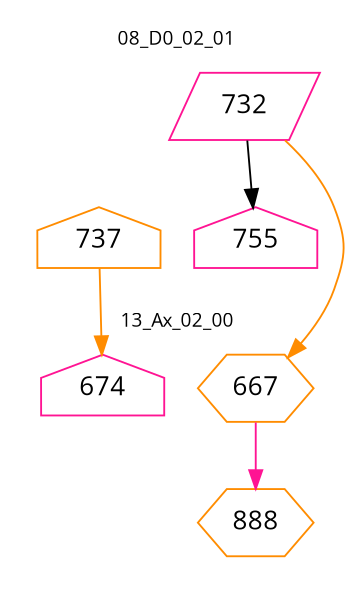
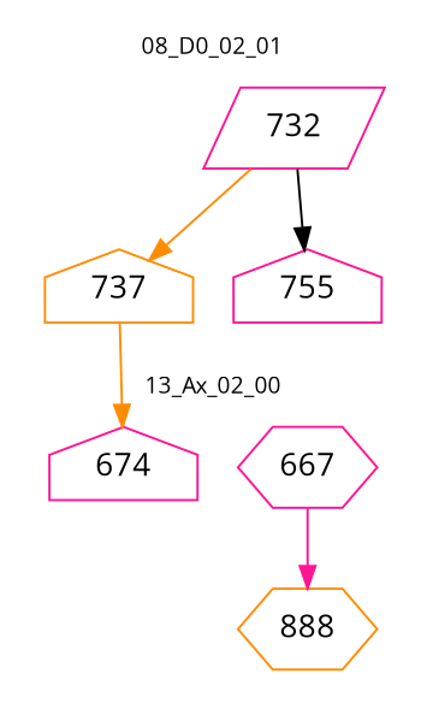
  digraph {
    fontname="Open Sans"
    node [color=darkorange fontname="Open Sans" shape=house]
    edge [color=darkorange fontname="Open Sans"]
-   n1 [label=667 shape=hexagon]
+   n1 [color=deeppink label=667 shape=hexagon]
    n2 [color=deeppink label=674]
    n3 [label=888 shape=hexagon]
    n4 [color=deeppink label=732 shape=parallelogram]
    n5 [label=737]
    n6 [color=deeppink label=755]
    subgraph cluster_1 {
      color=white
      fontsize=10
      label="13_Ax_02_00"
      n1
      n2
      n3
    }
    subgraph cluster_2 {
      color=white
      fontsize=10
      label="08_D0_02_01"
      n4
      n5
      n6
    }
    n1 -> n3 [color=deeppink]
-   n4 -> n1
+   n4 -> n5
    n4 -> n6 [color=black]
    n5 -> n2
  }
